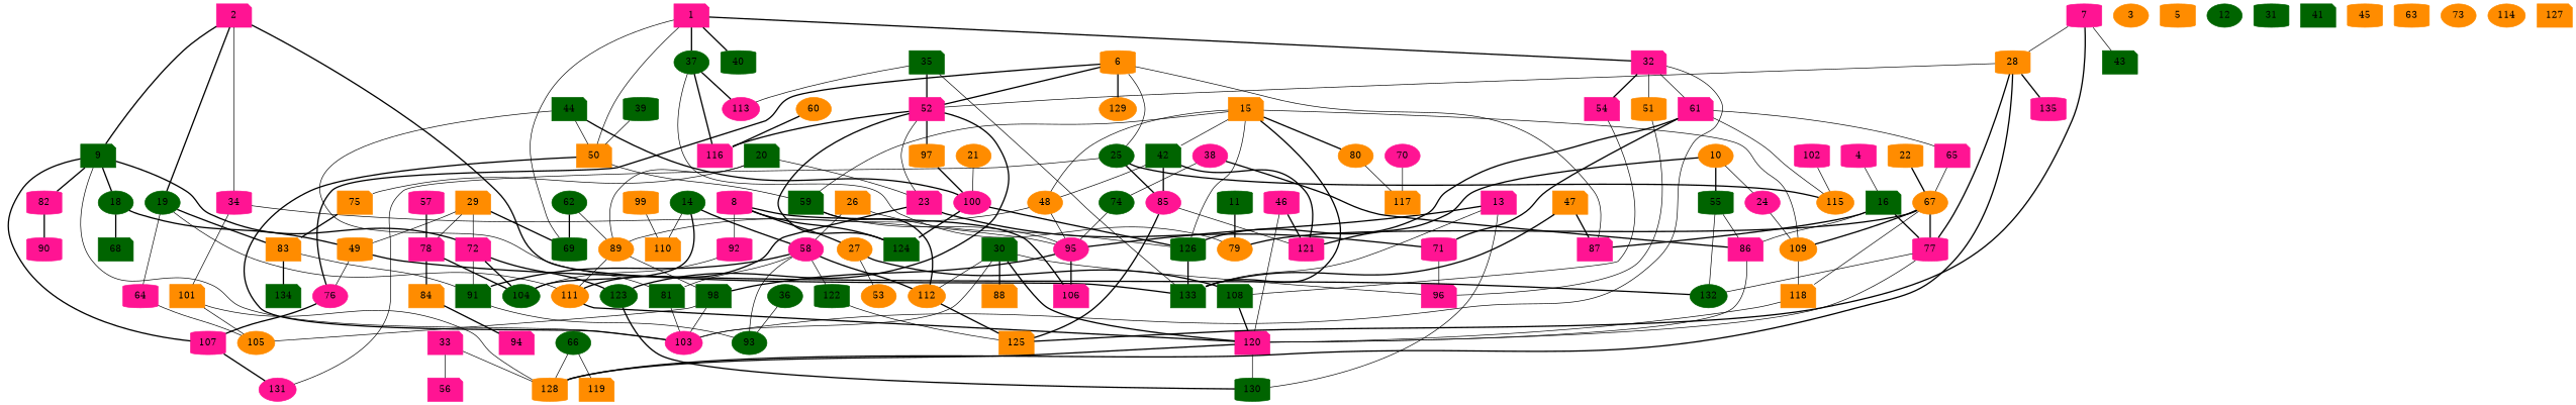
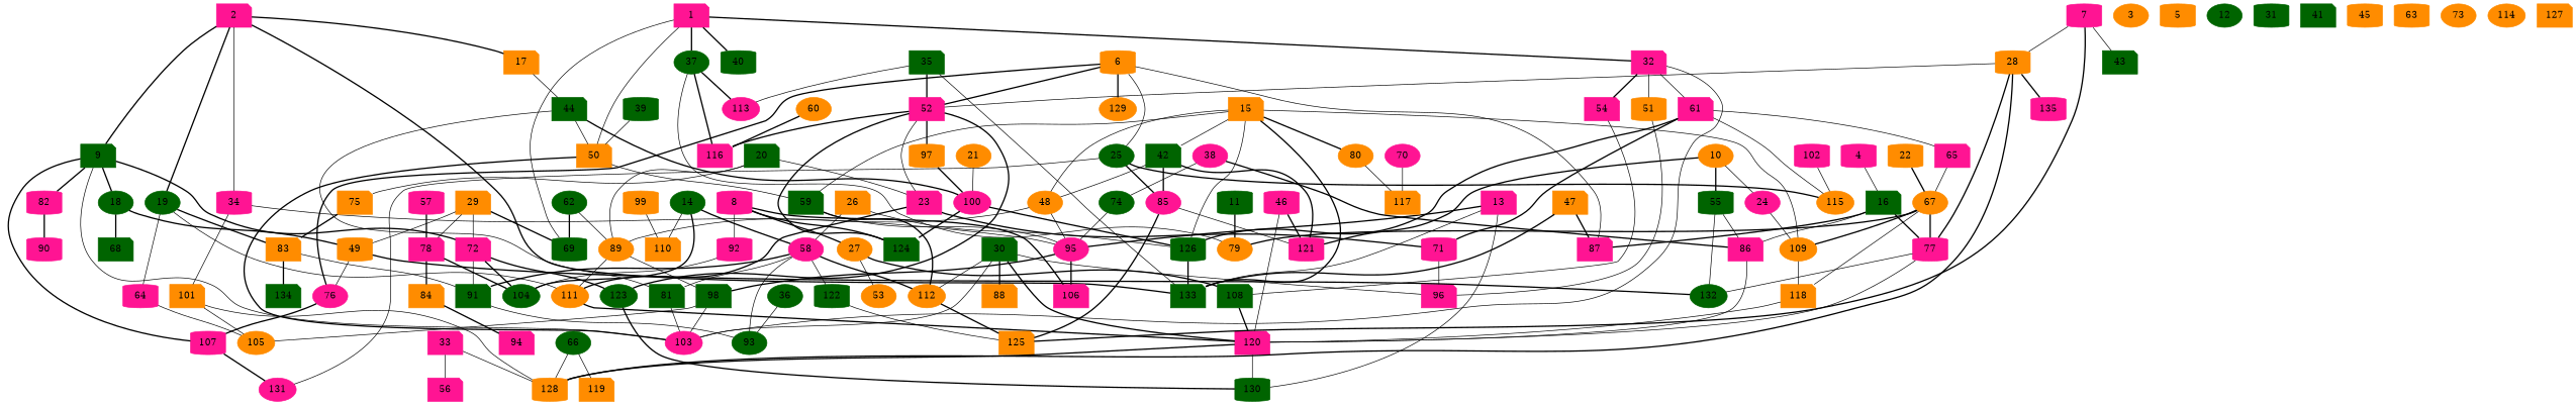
  graph {
    node [color=deeppink shape=note style=filled]
    edge [style=solid]
    1
    32
    37 [color=darkgreen shape=ellipse]
    40 [color=darkgreen shape=cylinder]
    50 [color=darkorange]
    69 [color=darkgreen shape=cylinder]
    103 [shape=ellipse]
    51 [color=darkorange shape=cylinder]
    54
    61
    79 [color=darkorange shape=ellipse]
    113 [shape=ellipse]
    116
    59 [color=darkgreen]
    9 [color=darkgreen]
    2
+   17 [color=darkorange]
    19 [color=darkgreen shape=ellipse]
    34 [shape=cylinder]
    133 [color=darkgreen]
    18 [color=darkgreen shape=ellipse]
    72
    82 [shape=cylinder]
    107 [shape=cylinder]
    44 [color=darkgreen]
    64 [shape=cylinder]
    83 [color=darkorange]
    111 [color=darkorange shape=ellipse]
    95 [shape=ellipse]
    101 [color=darkorange]
    3 [color=darkorange shape=ellipse]
    4 [shape=cylinder]
    16 [color=darkgreen]
    87
    77 [shape=cylinder]
    86
    5 [color=darkorange shape=cylinder]
    6 [color=darkorange shape=cylinder]
    25 [color=darkgreen shape=ellipse]
    52
    76 [shape=ellipse]
    129 [color=darkorange shape=ellipse]
    85 [shape=ellipse]
    115 [color=darkorange shape=ellipse]
    131 [shape=ellipse]
    124 [color=darkgreen]
    23
    97 [color=darkorange shape=cylinder]
    123 [color=darkgreen shape=ellipse]
    7 [shape=cylinder]
    28 [color=darkorange shape=cylinder]
    43 [color=darkgreen]
    125 [color=darkorange]
    128 [color=darkorange shape=cylinder]
    135 [shape=cylinder]
    8 [shape=cylinder]
    27 [color=darkorange shape=ellipse]
    92 [shape=cylinder]
    106
    53 [color=darkorange shape=ellipse]
    108 [color=darkgreen]
    104 [color=darkgreen shape=ellipse]
    49 [color=darkorange shape=cylinder]
    68 [color=darkgreen]
    91 [color=darkgreen]
    90 [shape=cylinder]
    10 [color=darkorange shape=ellipse]
    24 [shape=ellipse]
    55 [color=darkgreen shape=cylinder]
    121 [shape=cylinder]
    109 [color=darkorange shape=ellipse]
    132 [color=darkgreen shape=ellipse]
    11 [color=darkgreen shape=cylinder]
    12 [color=darkgreen shape=ellipse]
    13
    130 [color=darkgreen shape=cylinder]
    98 [color=darkgreen]
    14 [color=darkgreen shape=ellipse]
    58 [shape=ellipse]
    110 [color=darkorange]
    112 [color=darkorange shape=ellipse]
    93 [color=darkgreen shape=ellipse]
    81 [color=darkgreen]
    122 [color=darkgreen shape=cylinder]
    15 [color=darkorange]
    42 [color=darkgreen]
    48 [color=darkorange shape=ellipse]
    80 [color=darkorange shape=ellipse]
    126 [color=darkgreen shape=cylinder]
    89 [color=darkorange shape=ellipse]
    117 [color=darkorange]
    118 [color=darkorange]
    120
    100 [shape=ellipse]
    105 [color=darkorange shape=ellipse]
    134 [color=darkgreen]
    20 [color=darkgreen]
    75 [color=darkorange]
    71 [shape=cylinder]
    21 [color=darkorange shape=ellipse]
    22 [color=darkorange shape=cylinder]
    67 [color=darkorange shape=ellipse]
    96
    26 [color=darkorange]
    29 [color=darkorange]
    78
    84 [color=darkorange]
    30 [color=darkgreen]
    88 [color=darkorange]
    31 [color=darkgreen shape=cylinder]
    65
    33
    56
    35 [color=darkgreen]
    36 [color=darkgreen shape=ellipse]
    38 [shape=ellipse]
    74 [color=darkgreen shape=ellipse]
    39 [color=darkgreen shape=cylinder]
    41 [color=darkgreen]
    45 [color=darkorange shape=cylinder]
    46 [shape=cylinder]
    47 [color=darkorange]
    57 [shape=cylinder]
    60 [color=darkorange shape=ellipse]
    62 [color=darkgreen shape=ellipse]
    63 [color=darkorange shape=cylinder]
    66 [color=darkgreen shape=ellipse]
    119 [color=darkorange]
    70 [shape=ellipse]
    73 [color=darkorange shape=ellipse]
    94
    99 [color=darkorange shape=cylinder]
    102 [shape=cylinder]
    114 [color=darkorange shape=ellipse]
    127 [color=darkorange]
    1 -- 32 [style=bold]
    1 -- 37 [style=bold]
    1 -- 40 [style=bold]
    1 -- 50
    1 -- 69
    32 -- 103
    32 -- 51
    32 -- 54 [style=bold]
    32 -- 61
    37 -- 79
    37 -- 113 [style=bold]
    37 -- 116 [style=bold]
    50 -- 103 [style=bold]
    50 -- 59
    51 -- 96
    54 -- 108
    61 -- 115
    61 -- 126 [style=bold]
    61 -- 71 [style=bold]
    61 -- 65
    59 -- 95
    59 -- 112 [style=bold]
    9 -- 103
    9 -- 18 [style=bold]
    9 -- 72 [style=bold]
    9 -- 82 [style=bold]
    9 -- 107 [style=bold]
    2 -- 9 [style=bold]
+   2 -- 17 [style=bold]
    2 -- 19 [style=bold]
    2 -- 34
    2 -- 133 [style=bold]
+   17 -- 44
    19 -- 64
    19 -- 83 [style=bold]
    19 -- 111
    34 -- 95
    34 -- 101
    18 -- 49 [style=bold]
    18 -- 68 [style=bold]
    72 -- 123 [style=bold]
    72 -- 104 [style=bold]
    72 -- 91
    82 -- 90 [style=bold]
    107 -- 131 [style=bold]
    44 -- 50
    44 -- 81
    44 -- 100 [style=bold]
    64 -- 105
    83 -- 91
    83 -- 134 [style=bold]
    111 -- 120 [style=bold]
    95 -- 106 [style=bold]
    95 -- 98 [style=bold]
    101 -- 128
    101 -- 105
    4 -- 16
    16 -- 87 [style=bold]
    16 -- 77 [style=bold]
    16 -- 86
    77 -- 132
    77 -- 120
    86 -- 120
    6 -- 87
    6 -- 25
    6 -- 52 [style=bold]
    6 -- 76 [style=bold]
    6 -- 129 [style=bold]
    25 -- 85 [style=bold]
    25 -- 115 [style=bold]
    25 -- 131
    52 -- 116 [style=bold]
    52 -- 124 [style=bold]
    52 -- 23
    52 -- 97 [style=bold]
    52 -- 123 [style=bold]
    76 -- 107 [style=bold]
    85 -- 125 [style=bold]
    85 -- 121
    23 -- 111 [style=bold]
    23 -- 71 [style=bold]
    97 -- 100 [style=bold]
    123 -- 130 [style=bold]
    7 -- 28
    7 -- 43
    7 -- 125 [style=bold]
    28 -- 77 [style=bold]
    28 -- 52
    28 -- 128 [style=bold]
    28 -- 135 [style=bold]
    8 -- 124 [style=bold]
    8 -- 27 [style=bold]
    8 -- 92
    8 -- 106 [style=bold]
    27 -- 53
    27 -- 108 [style=bold]
    92 -- 104
    108 -- 120 [style=bold]
    49 -- 76
    49 -- 132 [style=bold]
    91 -- 93
    10 -- 24
    10 -- 55 [style=bold]
    10 -- 121 [style=bold]
    24 -- 109
    55 -- 86
    55 -- 132
    109 -- 118
    11 -- 79 [style=bold]
    13 -- 133
    13 -- 95 [style=bold]
    13 -- 130
    98 -- 103
    98 -- 105
    14 -- 104 [style=bold]
    14 -- 58 [style=bold]
    14 -- 110
    58 -- 91 [style=bold]
    58 -- 112 [style=bold]
    58 -- 93
    58 -- 81
    58 -- 122
    112 -- 125 [style=bold]
    81 -- 103
    122 -- 125
    15 -- 59
    15 -- 133 [style=bold]
    15 -- 109
    15 -- 42
    15 -- 48
    15 -- 80 [style=bold]
    15 -- 126
    42 -- 85 [style=bold]
    42 -- 121 [style=bold]
    42 -- 48
    48 -- 95
    48 -- 89
    80 -- 117
    126 -- 133 [style=bold]
    89 -- 111
    89 -- 98
    118 -- 120
    120 -- 128 [style=bold]
    120 -- 130
    100 -- 124 [style=bold]
    100 -- 126 [style=bold]
    20 -- 23
    20 -- 89
    20 -- 75
    75 -- 83 [style=bold]
    71 -- 96
    21 -- 100
    22 -- 67 [style=bold]
    67 -- 79 [style=bold]
    67 -- 77 [style=bold]
    67 -- 109 [style=bold]
    67 -- 118
    26 -- 58
    26 -- 126
    29 -- 69 [style=bold]
    29 -- 72
    29 -- 49
    29 -- 78
    78 -- 104 [style=bold]
    78 -- 84 [style=bold]
    84 -- 94 [style=bold]
    30 -- 103
    30 -- 112
    30 -- 120 [style=bold]
    30 -- 96
    30 -- 88 [style=bold]
    65 -- 67
    33 -- 128
    33 -- 56
    35 -- 113
    35 -- 133
    35 -- 52 [style=bold]
    36 -- 93
    38 -- 86 [style=bold]
    38 -- 74
    74 -- 95
    39 -- 50
    46 -- 121 [style=bold]
    46 -- 120
    47 -- 133 [style=bold]
    47 -- 87 [style=bold]
    57 -- 78 [style=bold]
    60 -- 116 [style=bold]
    62 -- 69 [style=bold]
    62 -- 89
    66 -- 128
    66 -- 119
    70 -- 117
    99 -- 110
    102 -- 115
  }
